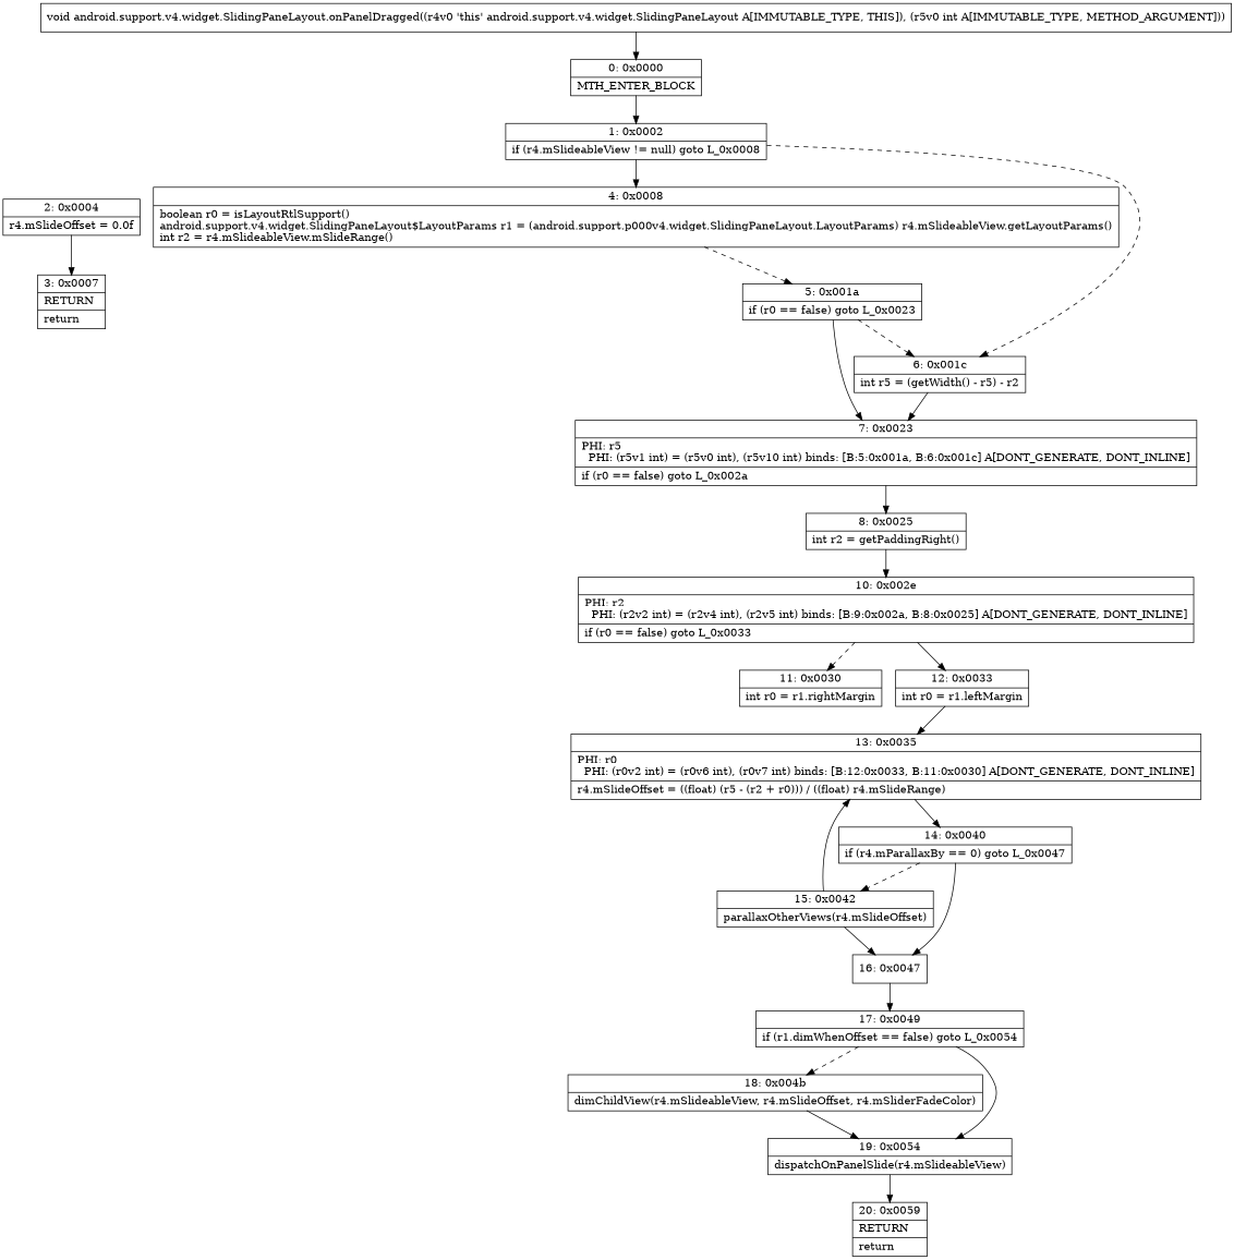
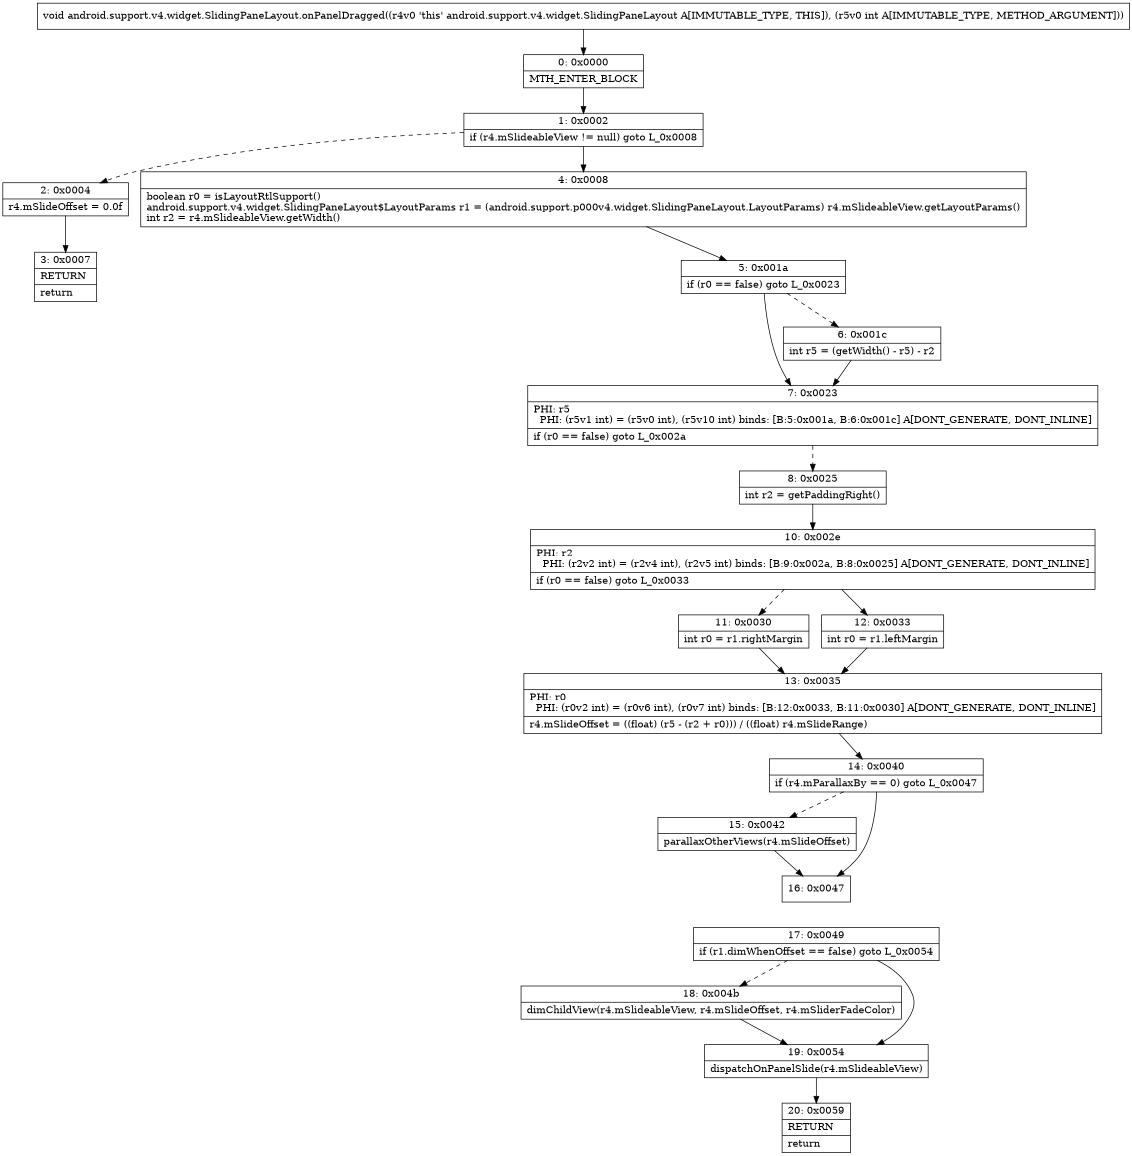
  digraph {
    node [shape=record]
    n1 [label="{0\:\ 0x0000|MTH_ENTER_BLOCK\l}"]
    n2 [label="{1\:\ 0x0002|if (r4.mSlideableView != null) goto L_0x0008\l}"]
    n3 [label="{2\:\ 0x0004|r4.mSlideOffset = 0.0f\l}"]
-   n4 [label="{4\:\ 0x0008|boolean r0 = isLayoutRtlSupport()\landroid.support.v4.widget.SlidingPaneLayout$LayoutParams r1 = (android.support.p000v4.widget.SlidingPaneLayout.LayoutParams) r4.mSlideableView.getLayoutParams()\lint r2 = r4.mSlideableView.mSlideRange()\l}"]
+   n4 [label="{4\:\ 0x0008|boolean r0 = isLayoutRtlSupport()\landroid.support.v4.widget.SlidingPaneLayout$LayoutParams r1 = (android.support.p000v4.widget.SlidingPaneLayout.LayoutParams) r4.mSlideableView.getLayoutParams()\lint r2 = r4.mSlideableView.getWidth()\l}"]
    n5 [label="{3\:\ 0x0007|RETURN\l|return\l}"]
    n6 [label="{5\:\ 0x001a|if (r0 == false) goto L_0x0023\l}"]
    n7 [label="{6\:\ 0x001c|int r5 = (getWidth() \- r5) \- r2\l}"]
    n8 [label="{7\:\ 0x0023|PHI: r5 \l  PHI: (r5v1 int) = (r5v0 int), (r5v10 int) binds: [B:5:0x001a, B:6:0x001c] A[DONT_GENERATE, DONT_INLINE]\l|if (r0 == false) goto L_0x002a\l}"]
    n9 [label="{8\:\ 0x0025|int r2 = getPaddingRight()\l}"]
    n10 [label="{10\:\ 0x002e|PHI: r2 \l  PHI: (r2v2 int) = (r2v4 int), (r2v5 int) binds: [B:9:0x002a, B:8:0x0025] A[DONT_GENERATE, DONT_INLINE]\l|if (r0 == false) goto L_0x0033\l}"]
    n11 [label="{11\:\ 0x0030|int r0 = r1.rightMargin\l}"]
    n12 [label="{12\:\ 0x0033|int r0 = r1.leftMargin\l}"]
    n13 [label="{13\:\ 0x0035|PHI: r0 \l  PHI: (r0v2 int) = (r0v6 int), (r0v7 int) binds: [B:12:0x0033, B:11:0x0030] A[DONT_GENERATE, DONT_INLINE]\l|r4.mSlideOffset = ((float) (r5 \- (r2 + r0))) \/ ((float) r4.mSlideRange)\l}"]
    n14 [label="{14\:\ 0x0040|if (r4.mParallaxBy == 0) goto L_0x0047\l}"]
    n15 [label="{15\:\ 0x0042|parallaxOtherViews(r4.mSlideOffset)\l}"]
    n16 [label="{16\:\ 0x0047}"]
    n17 [label="{17\:\ 0x0049|if (r1.dimWhenOffset == false) goto L_0x0054\l}"]
    n18 [label="{18\:\ 0x004b|dimChildView(r4.mSlideableView, r4.mSlideOffset, r4.mSliderFadeColor)\l}"]
    n19 [label="{19\:\ 0x0054|dispatchOnPanelSlide(r4.mSlideableView)\l}"]
    n20 [label="{20\:\ 0x0059|RETURN\l|return\l}"]
    n21 [label="{void android.support.v4.widget.SlidingPaneLayout.onPanelDragged((r4v0 'this' android.support.v4.widget.SlidingPaneLayout A[IMMUTABLE_TYPE, THIS]), (r5v0 int A[IMMUTABLE_TYPE, METHOD_ARGUMENT])) }"]
    n1 -> n2
-   n2 -> n7 [style=dashed]
+   n2 -> n3 [style=dashed]
    n2 -> n4
    n3 -> n5
-   n4 -> n6 [style=dashed]
+   n4 -> n6
    n6 -> n7 [style=dashed]
    n6 -> n8
    n7 -> n8
-   n8 -> n9 [style=solid]
+   n8 -> n9 [style=dashed]
    n9 -> n10
    n10 -> n11 [style=dashed]
    n10 -> n12
-   n15 -> n13
+   n11 -> n13
    n12 -> n13
    n13 -> n14
    n14 -> n15 [style=dashed]
    n14 -> n16
    n15 -> n16
-   n16 -> n17
    n17 -> n18 [style=dashed]
    n17 -> n19
    n18 -> n19
    n19 -> n20
    n21 -> n1
  }
